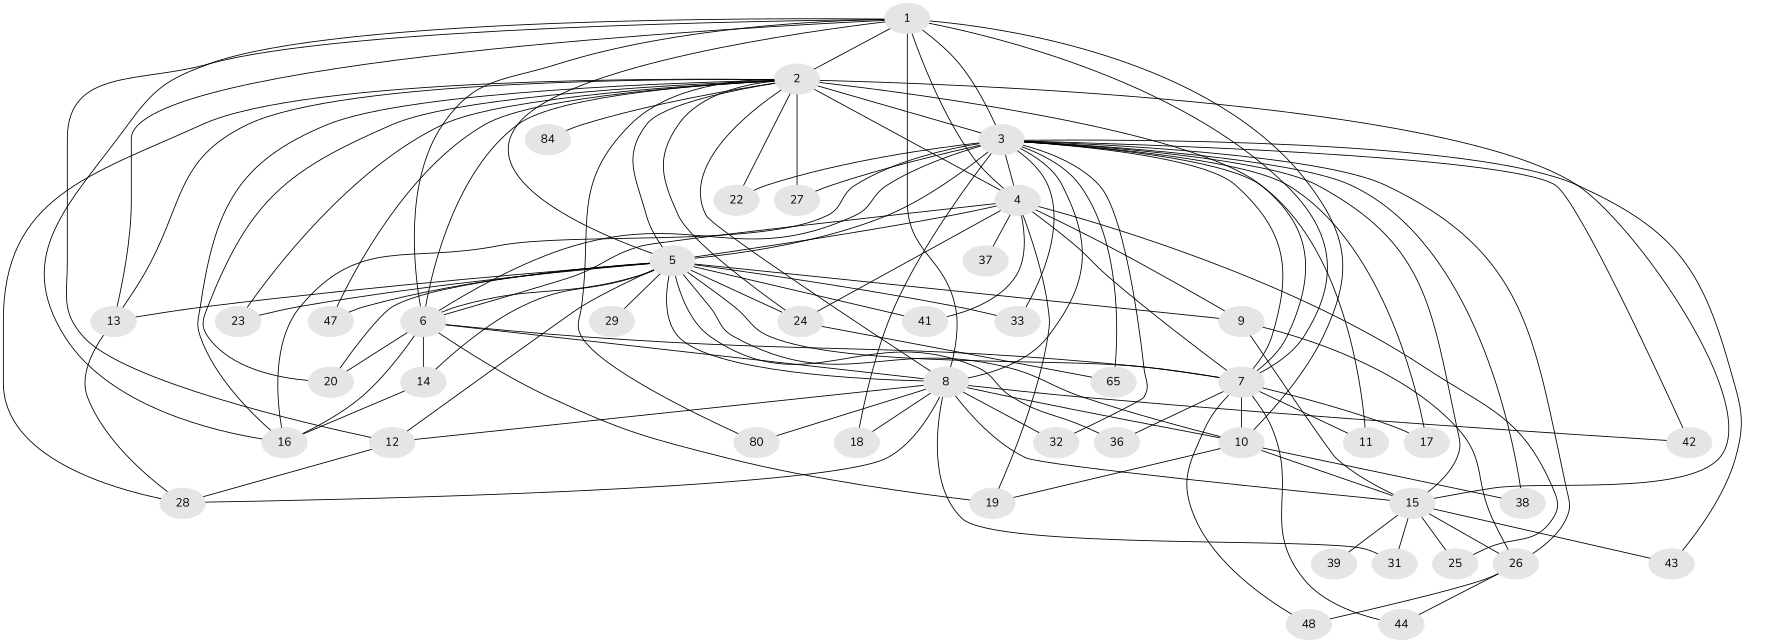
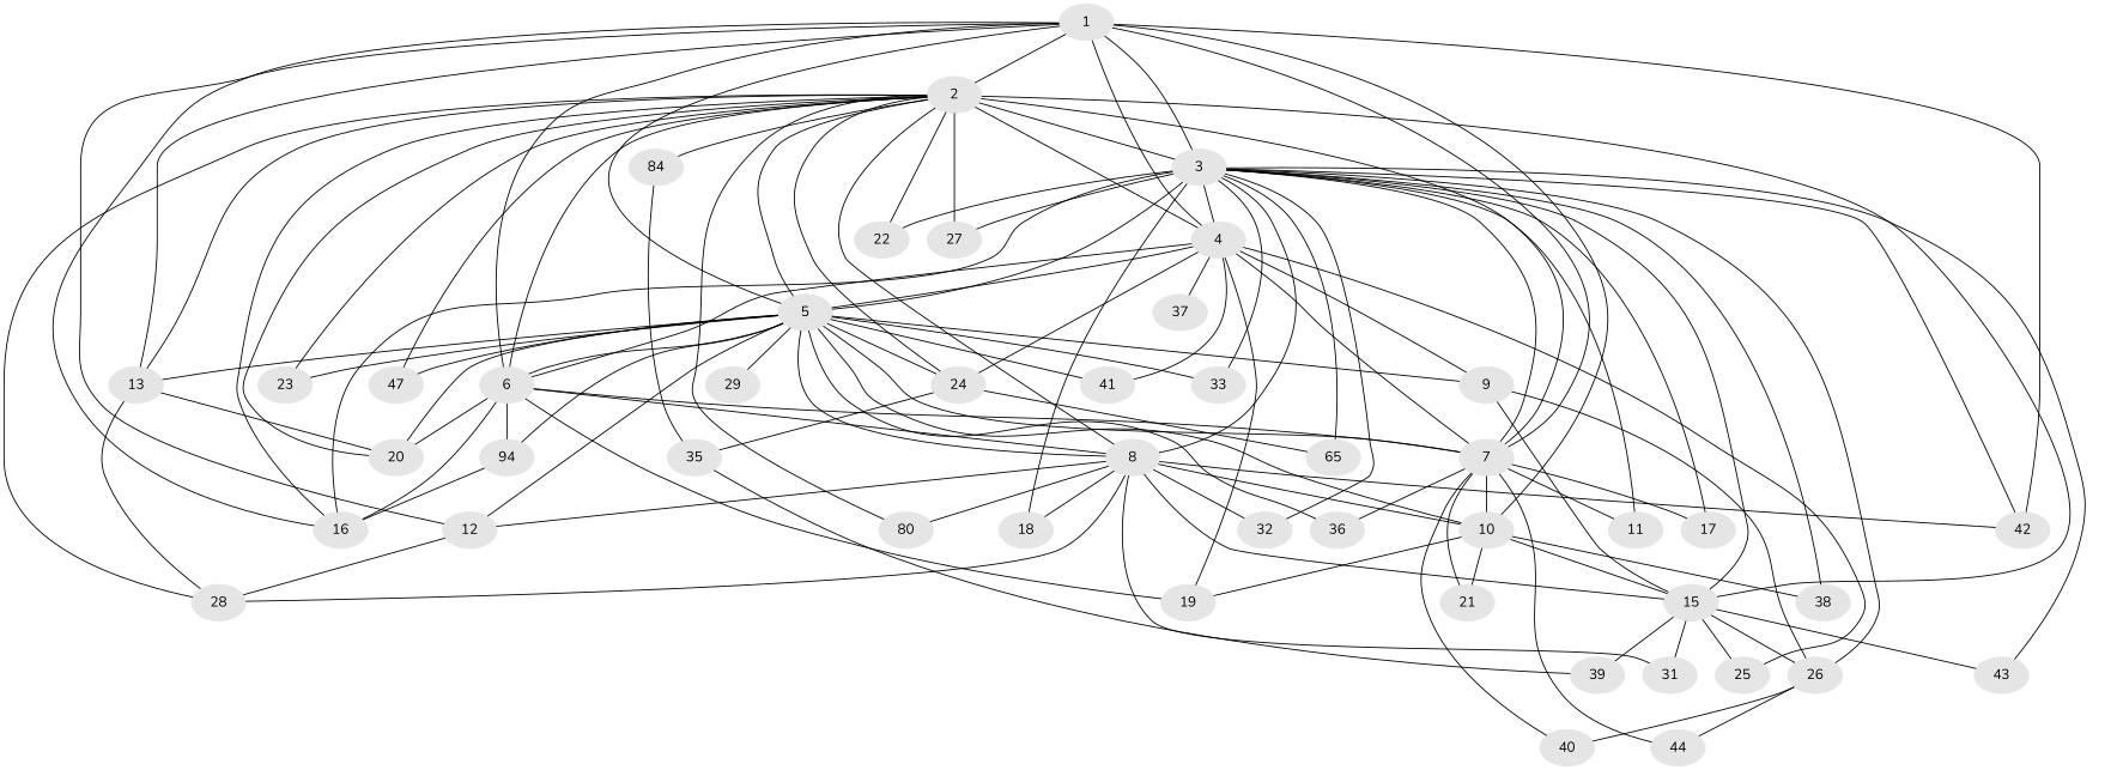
  graph {
    fontname=Nunito
    node [color=gray90 fontname=Nunito style=filled]
    edge [fontname=Nunito weight=1.0]
    1
    2
    3
    4
    5
    6
    7
    8
    10
    12
    13
    16
    15
    20
    22
    23
    24
    27
    28
    n20 [label=80]
    n21 [label=84]
    n22 [label=47]
    11
    17
    18
    26
    32
    33
    38
    42
    43
    n32 [label=65]
    9
    19
    25
    37
    41
-   14
+   14 [label=94]
    29
    36
-   40 [label=48]
+   21
+   40
    44
    31
    39
+   35
    1 -- 2 [weight=4.0]
    1 -- 3 [weight=4.0]
    1 -- 4 [weight=3.0]
    1 -- 5 [weight=3.0]
    1 -- 6 [weight=2.0]
    1 -- 7 [weight=2.0]
-   1 -- 8 [weight=9.0]
+   1 -- 42 [weight=9.0]
    1 -- 10
    1 -- 12 [weight=2.0]
    1 -- 13 [weight=2.0]
    1 -- 16
    2 -- 3 [weight=4.0]
    2 -- 4 [weight=2.0]
    2 -- 5 [weight=2.0]
    2 -- 6 [weight=2.0]
    2 -- 7 [weight=4.0]
    2 -- 8
    2 -- 13
    2 -- 16
    2 -- 15
    2 -- 20
    2 -- 22
    2 -- 23
    2 -- 24
    2 -- 27
    2 -- 28
    2 -- n20
    2 -- n21
    2 -- n22
    3 -- 4 [weight=2.0]
    3 -- 5 [weight=2.0]
-   3 -- 6 [weight=3.0]
    3 -- 7 [weight=2.0]
    3 -- 8 [weight=2.0]
    3 -- 16
    3 -- 15 [weight=2.0]
    3 -- 22
    3 -- 27
    3 -- 11
    3 -- 17
    3 -- 18
    3 -- 26
    3 -- 32
    3 -- 33
    3 -- 38
    3 -- 42
    3 -- 43
    3 -- n32
    4 -- 5
    4 -- 6
    4 -- 7
    4 -- 24
    4 -- 9 [weight=2.0]
    4 -- 19
    4 -- 25
    4 -- 37
    4 -- 41
    5 -- 6
    5 -- 7
    5 -- 8
    5 -- 10 [weight=2.0]
    5 -- 12
    5 -- 13
    5 -- 20
    5 -- 23
    5 -- 24
    5 -- n22
    5 -- 33
    5 -- 9
    5 -- 41
    5 -- 14
    5 -- 29
    5 -- 36
    6 -- 7
    6 -- 8
    6 -- 16
    6 -- 20
    6 -- 19 [weight=2.0]
    6 -- 14
    7 -- 10
    7 -- 11
    7 -- 17
    7 -- 36
+   7 -- 21
    7 -- 40
    7 -- 44
    8 -- 10 [weight=3.0]
    8 -- 12 [weight=2.0]
    8 -- 15 [weight=2.0]
    8 -- 28
    8 -- n20
    8 -- 18
    8 -- 32
    8 -- 42
    8 -- 31 [weight=2.0]
    10 -- 15
    10 -- 38
    10 -- 19
+   10 -- 21
    12 -- 28
+   13 -- 20
    13 -- 28
    15 -- 26
    15 -- 43
    15 -- 25
    15 -- 31
    15 -- 39
    24 -- n32
+   24 -- 35
+   n21 -- 35
    26 -- 40
    26 -- 44
    9 -- 15
    9 -- 26
    14 -- 16
+   35 -- 39
  }
